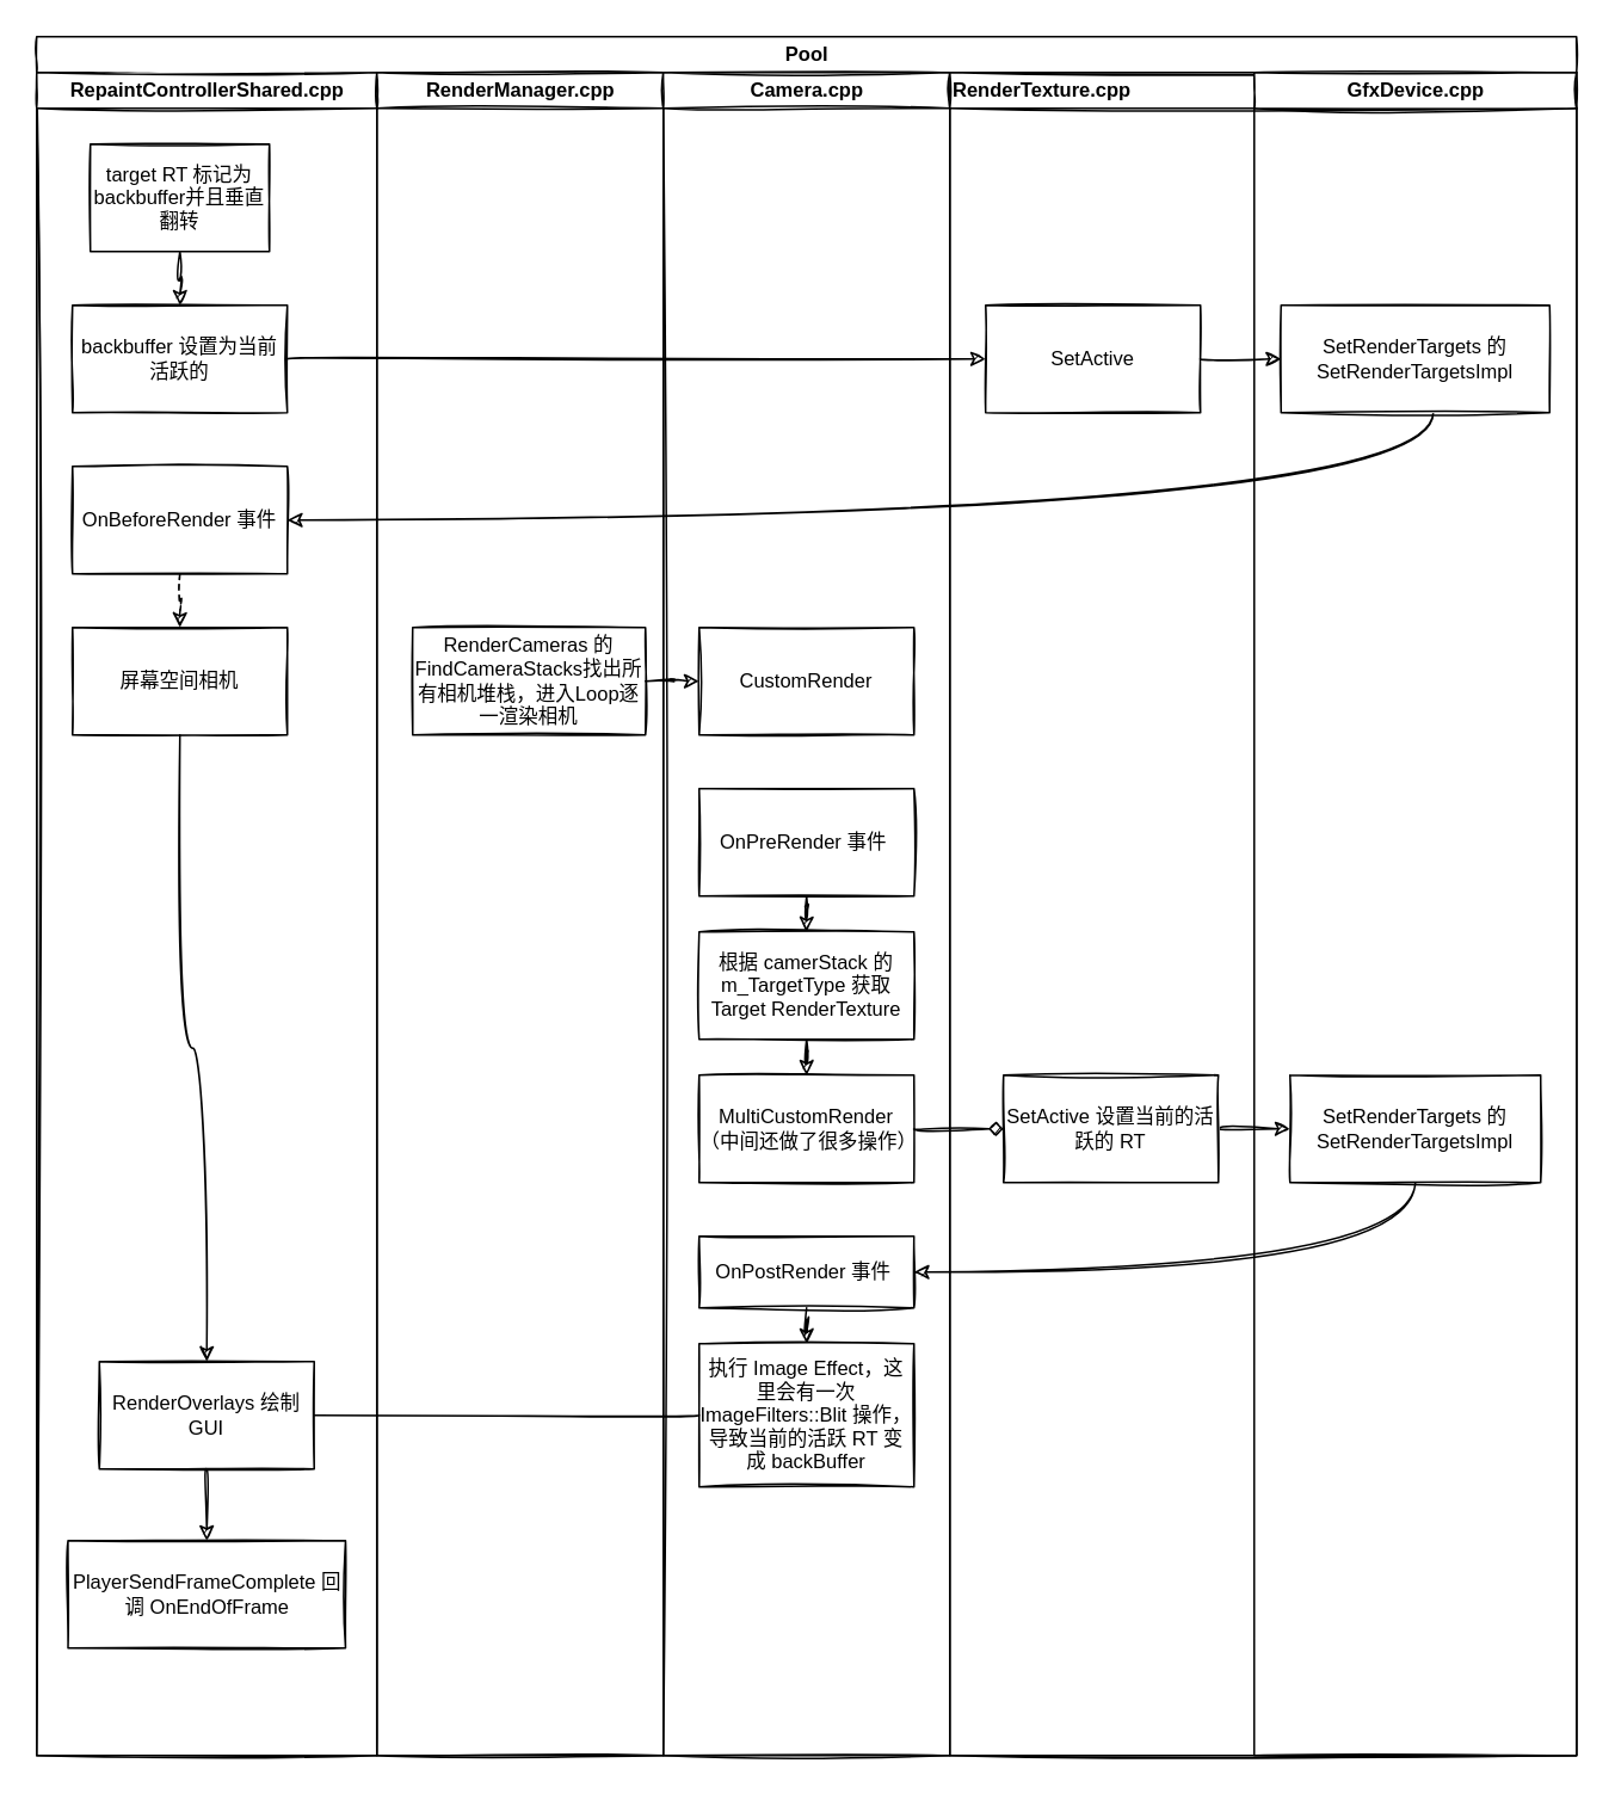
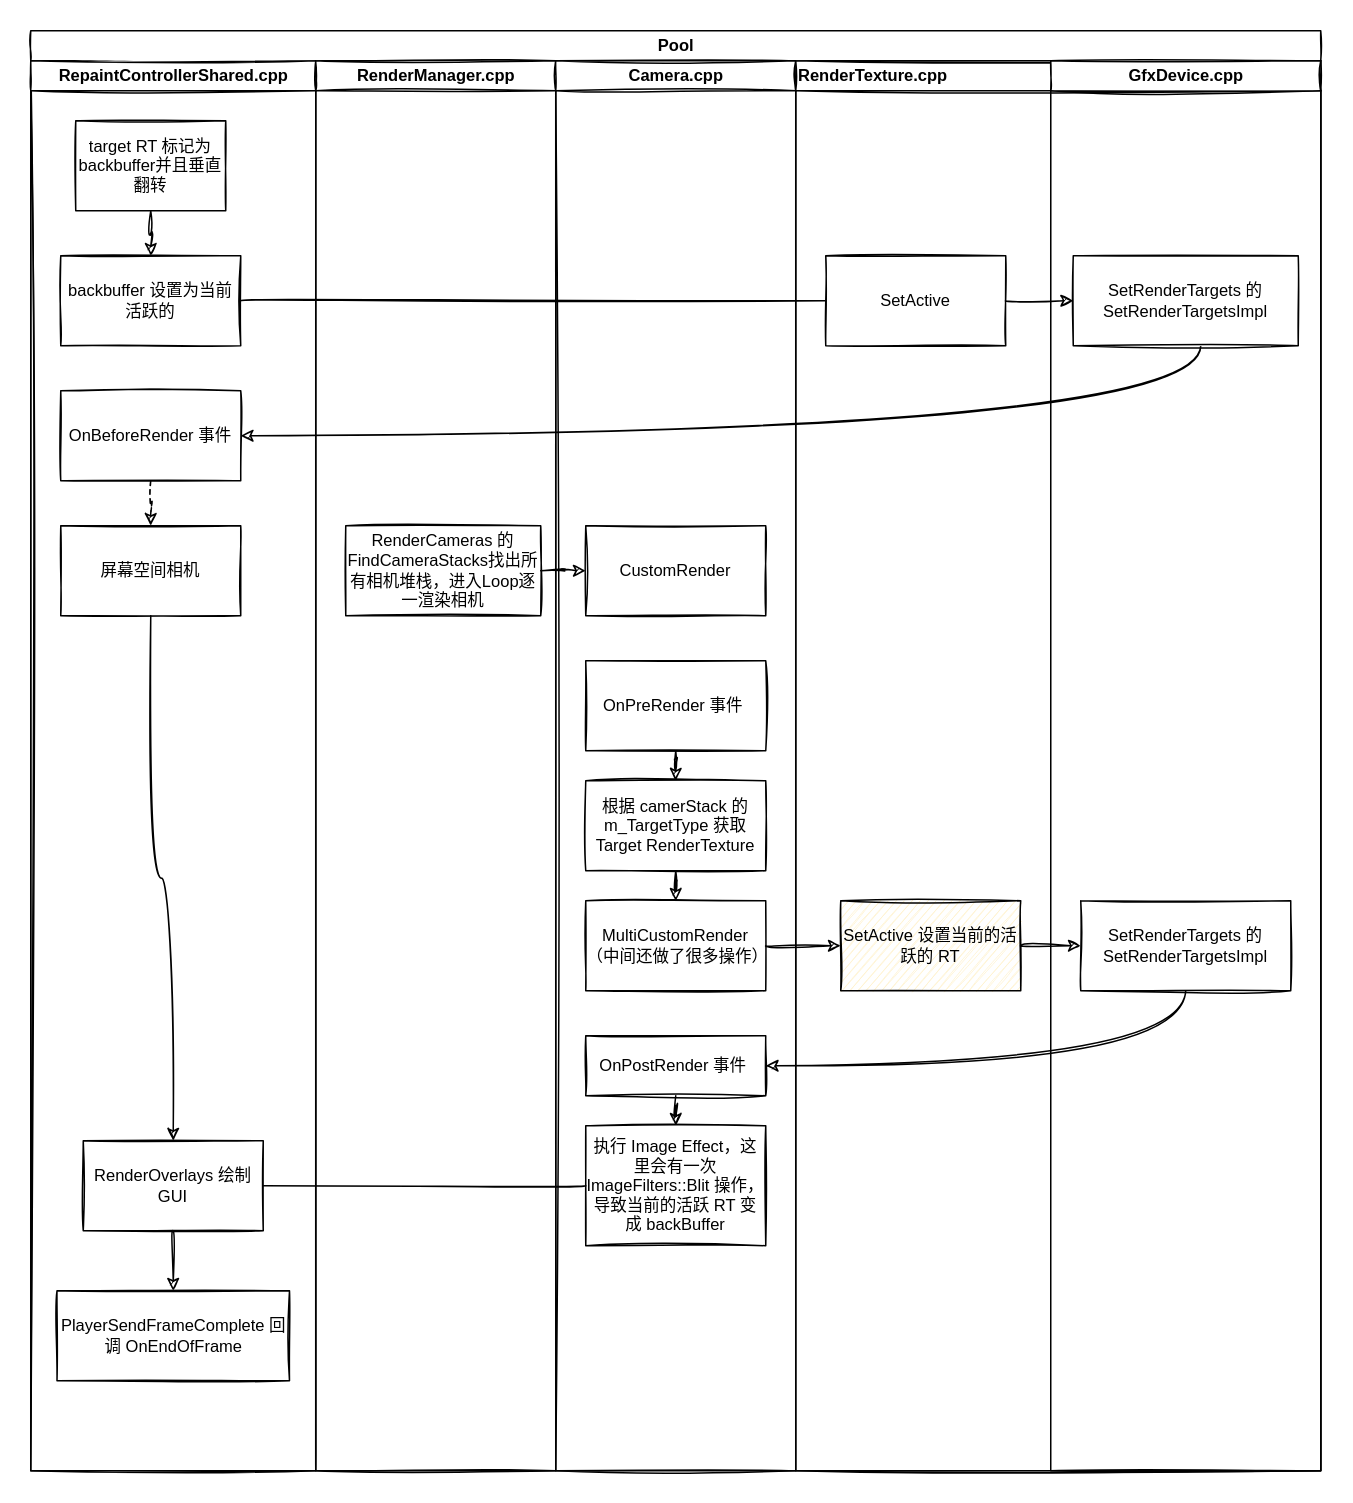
  <mxCell id="0" />
  <mxCell id="1" parent="0" />
  <mxCell id="2" value="Pool" style="swimlane;html=1;childLayout=stackLayout;startSize=20;shadow=0;labelBackgroundColor=none;strokeWidth=1;fontFamily=Helvetica;fontSize=11;align=center;sketch=1;" parent="1" vertex="1"><mxGeometry x="20" y="20" width="860" height="960" as="geometry" /></mxCell>
  <mxCell id="3" value="RepaintControllerShared.cpp" style="swimlane;html=1;startSize=20;fontSize=11;fontFamily=Helvetica;sketch=1;" parent="2" vertex="1"><mxGeometry y="20" width="190" height="940" as="geometry" /></mxCell>
  <mxCell id="4" value="target RT 标记为 backbuffer并且垂直翻转" style="whiteSpace=wrap;html=1;shadow=0;labelBackgroundColor=none;strokeWidth=1;fontFamily=Helvetica;fontSize=11;align=center;labelPosition=center;verticalLabelPosition=middle;verticalAlign=middle;sketch=1;" parent="3" vertex="1"><mxGeometry x="30" y="40" width="100" height="60" as="geometry" /></mxCell>
  <mxCell id="5" value="backbuffer 设置为当前活跃的" style="whiteSpace=wrap;html=1;shadow=0;fontFamily=Helvetica;fontSize=11;strokeWidth=1;align=center;labelPosition=center;verticalLabelPosition=middle;verticalAlign=middle;sketch=1;" vertex="1" parent="3"><mxGeometry x="20" y="130" width="120" height="60" as="geometry" /></mxCell>
  <mxCell id="6" value="" style="edgeStyle=orthogonalEdgeStyle;orthogonalLoop=1;jettySize=auto;html=1;align=center;labelPosition=center;verticalLabelPosition=middle;verticalAlign=middle;fontSize=11;fontFamily=Helvetica;sketch=1;curved=1;" edge="1" parent="3" source="4" target="5"><mxGeometry relative="1" as="geometry" /></mxCell>
  <mxCell id="7" value="&lt;span style=&quot;font-size: 11px;&quot;&gt;OnBeforeRender 事件&lt;/span&gt;" style="whiteSpace=wrap;html=1;shadow=0;fontFamily=Helvetica;fontSize=11;strokeWidth=1;sketch=1;" vertex="1" parent="3"><mxGeometry x="20" y="220" width="120" height="60" as="geometry" /></mxCell>
  <mxCell id="8" value="屏幕空间相机" style="whiteSpace=wrap;html=1;shadow=0;fontFamily=Helvetica;fontSize=11;strokeWidth=1;sketch=1;" vertex="1" parent="3"><mxGeometry x="20" y="310" width="120" height="60" as="geometry" /></mxCell>
  <mxCell id="9" value="" style="edgeStyle=orthogonalEdgeStyle;orthogonalLoop=1;jettySize=auto;html=1;align=center;fontSize=11;fontFamily=Helvetica;sketch=1;curved=1;dashed=1;" edge="1" parent="3" source="7" target="8"><mxGeometry relative="1" as="geometry" /></mxCell>
  <mxCell id="10" value="&lt;span style=&quot;font-size: 11px&quot;&gt;RenderOverlays 绘制 GUI&lt;/span&gt;" style="whiteSpace=wrap;html=1;shadow=0;fontSize=11;strokeWidth=1;sketch=1;" vertex="1" parent="3"><mxGeometry x="35" y="720" width="120" height="60" as="geometry" /></mxCell>
  <mxCell id="11" value="&lt;span style=&quot;font-size: 11px&quot;&gt;PlayerSendFrameComplete 回调 OnEndOfFrame&lt;/span&gt;" style="whiteSpace=wrap;html=1;shadow=0;fontSize=11;strokeWidth=1;sketch=1;" vertex="1" parent="3"><mxGeometry x="17.5" y="820" width="155" height="60" as="geometry" /></mxCell>
  <mxCell id="12" value="" style="edgeStyle=orthogonalEdgeStyle;orthogonalLoop=1;jettySize=auto;html=1;fontFamily=Helvetica;fontSize=11;align=center;sketch=1;curved=1;" edge="1" parent="3" source="10" target="11"><mxGeometry relative="1" as="geometry" /></mxCell>
  <mxCell id="13" value="RenderManager.cpp" style="swimlane;html=1;startSize=20;fontSize=11;fontFamily=Helvetica;sketch=1;" parent="2" vertex="1"><mxGeometry x="190" y="20" width="160" height="940" as="geometry" /></mxCell>
  <mxCell id="14" value="RenderCameras 的FindCameraStacks找出所有相机堆栈，进入Loop逐一渲染相机" style="whiteSpace=wrap;html=1;shadow=0;fontFamily=Helvetica;fontSize=11;strokeWidth=1;sketch=1;" vertex="1" parent="13"><mxGeometry x="20" y="310" width="130" height="60" as="geometry" /></mxCell>
  <mxCell id="15" value="Camera.cpp" style="swimlane;html=1;startSize=20;fontSize=11;fontFamily=Helvetica;sketch=1;" parent="2" vertex="1"><mxGeometry x="350" y="20" width="160" height="940" as="geometry" /></mxCell>
  <mxCell id="16" value="&lt;span style=&quot;font-size: 11px;&quot;&gt;CustomRender&lt;/span&gt;" style="whiteSpace=wrap;html=1;shadow=0;fontFamily=Helvetica;fontSize=11;strokeWidth=1;sketch=1;" vertex="1" parent="15"><mxGeometry x="20" y="310" width="120" height="60" as="geometry" /></mxCell>
  <mxCell id="17" value="&lt;span style=&quot;font-size: 11px&quot;&gt;OnPreRender 事件&amp;nbsp;&lt;/span&gt;" style="whiteSpace=wrap;html=1;shadow=0;fontSize=11;strokeWidth=1;sketch=1;" vertex="1" parent="15"><mxGeometry x="20" y="400" width="120" height="60" as="geometry" /></mxCell>
  <mxCell id="18" value="根据 camerStack 的m_TargetType 获取 Target RenderTexture" style="whiteSpace=wrap;html=1;shadow=0;fontSize=11;strokeWidth=1;sketch=1;" vertex="1" parent="15"><mxGeometry x="20" y="480" width="120" height="60" as="geometry" /></mxCell>
  <mxCell id="19" value="" style="edgeStyle=orthogonalEdgeStyle;orthogonalLoop=1;jettySize=auto;html=1;fontFamily=Helvetica;fontSize=11;align=center;sketch=1;curved=1;" edge="1" parent="15" source="17" target="18"><mxGeometry relative="1" as="geometry" /></mxCell>
  <mxCell id="20" value="&lt;span style=&quot;font-size: 11px&quot;&gt;MultiCustomRender（中间还做了很多操作）&lt;/span&gt;" style="whiteSpace=wrap;html=1;shadow=0;fontSize=11;strokeWidth=1;sketch=1;" vertex="1" parent="15"><mxGeometry x="20" y="560" width="120" height="60" as="geometry" /></mxCell>
  <mxCell id="21" value="" style="edgeStyle=orthogonalEdgeStyle;orthogonalLoop=1;jettySize=auto;html=1;fontFamily=Helvetica;fontSize=11;align=center;sketch=1;curved=1;" edge="1" parent="15" source="18" target="20"><mxGeometry relative="1" as="geometry" /></mxCell>
  <mxCell id="22" value="&lt;span&gt;OnPostRender 事件&amp;nbsp;&lt;/span&gt;" style="whiteSpace=wrap;html=1;shadow=0;fontSize=11;strokeWidth=1;sketch=1;" vertex="1" parent="15"><mxGeometry x="20" y="650" width="120" height="40" as="geometry" /></mxCell>
  <mxCell id="23" value="执行 Image Effect，这里会有一次 ImageFilters::Blit 操作，导致当前的活跃 RT 变成 backBuffer" style="whiteSpace=wrap;html=1;shadow=0;fontSize=11;strokeWidth=1;sketch=1;" vertex="1" parent="15"><mxGeometry x="20" y="710" width="120" height="80" as="geometry" /></mxCell>
  <mxCell id="24" value="" style="edgeStyle=orthogonalEdgeStyle;orthogonalLoop=1;jettySize=auto;html=1;fontFamily=Helvetica;fontSize=11;align=center;sketch=1;curved=1;" edge="1" parent="15" source="22" target="23"><mxGeometry relative="1" as="geometry" /></mxCell>
- <mxCell id="25" value="" style="edgeStyle=orthogonalEdgeStyle;orthogonalLoop=1;jettySize=auto;html=1;align=center;labelPosition=center;verticalLabelPosition=middle;verticalAlign=middle;fontSize=11;fontFamily=Helvetica;sketch=1;curved=1;" edge="1" parent="2" source="5" target="30"><mxGeometry relative="1" as="geometry" /></mxCell>
+ <mxCell id="25" value="" style="edgeStyle=orthogonalEdgeStyle;orthogonalLoop=1;jettySize=auto;html=1;align=center;labelPosition=center;verticalLabelPosition=middle;verticalAlign=middle;fontSize=11;fontFamily=Helvetica;sketch=1;curved=1;endArrow=none;" edge="1" parent="2" source="5" target="30"><mxGeometry relative="1" as="geometry" /></mxCell>
  <mxCell id="26" value="" style="edgeStyle=orthogonalEdgeStyle;orthogonalLoop=1;jettySize=auto;html=1;align=center;fontSize=11;fontFamily=Helvetica;sketch=1;curved=1;" edge="1" parent="2" source="32" target="7"><mxGeometry relative="1" as="geometry"><Array as="points"><mxPoint x="780" y="270" /></Array></mxGeometry></mxCell>
  <mxCell id="27" value="" style="edgeStyle=orthogonalEdgeStyle;orthogonalLoop=1;jettySize=auto;html=1;align=center;fontSize=11;fontFamily=Helvetica;sketch=1;curved=1;" edge="1" parent="2" source="8" target="10"><mxGeometry relative="1" as="geometry" /></mxCell>
  <mxCell id="28" value="" style="edgeStyle=orthogonalEdgeStyle;orthogonalLoop=1;jettySize=auto;html=1;align=center;fontSize=11;fontFamily=Helvetica;sketch=1;curved=1;" edge="1" parent="2" source="14" target="16"><mxGeometry relative="1" as="geometry" /></mxCell>
  <mxCell id="29" value="RenderTexture.cpp" style="swimlane;html=1;startSize=20;fontSize=11;fontFamily=Helvetica;align=left;sketch=1;" parent="2" vertex="1"><mxGeometry x="510" y="20" width="350" height="940" as="geometry"><mxRectangle x="350" y="20" width="30" height="730" as="alternateBounds" /></mxGeometry></mxCell>
  <mxCell id="30" value="&lt;span style=&quot;font-size: 11px;&quot;&gt;SetActive&lt;/span&gt;" style="whiteSpace=wrap;html=1;shadow=0;fontFamily=Helvetica;fontSize=11;strokeWidth=1;align=center;labelPosition=center;verticalLabelPosition=middle;verticalAlign=middle;sketch=1;" vertex="1" parent="29"><mxGeometry x="20" y="130" width="120" height="60" as="geometry" /></mxCell>
  <mxCell id="31" value="GfxDevice.cpp" style="swimlane;html=1;startSize=20;fontSize=11;fontFamily=Helvetica;sketch=1;" parent="29" vertex="1"><mxGeometry x="170" width="180" height="940" as="geometry" /></mxCell>
  <mxCell id="32" value="&lt;span style=&quot;font-size: 11px;&quot;&gt;SetRenderTargets 的SetRenderTargetsImpl&lt;/span&gt;" style="whiteSpace=wrap;html=1;shadow=0;fontFamily=Helvetica;fontSize=11;strokeWidth=1;align=center;labelPosition=center;verticalLabelPosition=middle;verticalAlign=middle;sketch=1;" vertex="1" parent="31"><mxGeometry x="15" y="130" width="150" height="60" as="geometry" /></mxCell>
  <mxCell id="33" value="&lt;span&gt;SetRenderTargets 的SetRenderTargetsImpl&lt;/span&gt;" style="whiteSpace=wrap;html=1;shadow=0;fontSize=11;strokeWidth=1;sketch=1;" vertex="1" parent="31"><mxGeometry x="20" y="560" width="140" height="60" as="geometry" /></mxCell>
  <mxCell id="34" value="" style="edgeStyle=orthogonalEdgeStyle;orthogonalLoop=1;jettySize=auto;html=1;align=center;labelPosition=center;verticalLabelPosition=middle;verticalAlign=middle;fontSize=11;fontFamily=Helvetica;sketch=1;curved=1;" edge="1" parent="29" source="30" target="32"><mxGeometry relative="1" as="geometry" /></mxCell>
  <mxCell id="35" value="" style="edgeStyle=orthogonalEdgeStyle;orthogonalLoop=1;jettySize=auto;html=1;fontFamily=Helvetica;fontSize=11;align=center;sketch=1;curved=1;" edge="1" parent="29" source="36" target="33"><mxGeometry relative="1" as="geometry" /></mxCell>
- <mxCell id="36" value="&lt;span&gt;SetActive 设置当前的活跃的 RT&lt;/span&gt;" style="whiteSpace=wrap;html=1;shadow=0;fontSize=11;strokeWidth=1;sketch=1;" vertex="1" parent="29"><mxGeometry x="30" y="560" width="120" height="60" as="geometry" /></mxCell>
- <mxCell id="37" value="" style="edgeStyle=orthogonalEdgeStyle;orthogonalLoop=1;jettySize=auto;html=1;fontFamily=Helvetica;fontSize=11;align=center;sketch=1;curved=1;endArrow=diamond;" edge="1" parent="2" source="20" target="36"><mxGeometry relative="1" as="geometry" /></mxCell>
+ <mxCell id="36" value="&lt;span&gt;SetActive 设置当前的活跃的 RT&lt;/span&gt;" style="whiteSpace=wrap;html=1;shadow=0;fontSize=11;strokeWidth=1;sketch=1;fillColor=#fff2cc;" vertex="1" parent="29"><mxGeometry x="30" y="560" width="120" height="60" as="geometry" /></mxCell>
+ <mxCell id="37" value="" style="edgeStyle=orthogonalEdgeStyle;orthogonalLoop=1;jettySize=auto;html=1;fontFamily=Helvetica;fontSize=11;align=center;sketch=1;curved=1;" edge="1" parent="2" source="20" target="36"><mxGeometry relative="1" as="geometry" /></mxCell>
  <mxCell id="38" value="" style="edgeStyle=orthogonalEdgeStyle;orthogonalLoop=1;jettySize=auto;html=1;fontFamily=Helvetica;fontSize=11;align=center;sketch=1;curved=1;" edge="1" parent="2" source="33" target="22"><mxGeometry relative="1" as="geometry"><Array as="points"><mxPoint x="770" y="690" /></Array></mxGeometry></mxCell>
  <mxCell id="39" value="" style="edgeStyle=orthogonalEdgeStyle;orthogonalLoop=1;jettySize=auto;html=1;fontFamily=Helvetica;fontSize=11;align=center;sketch=1;curved=1;endArrow=none;" edge="1" parent="2" source="23" target="10"><mxGeometry relative="1" as="geometry" /></mxCell>
